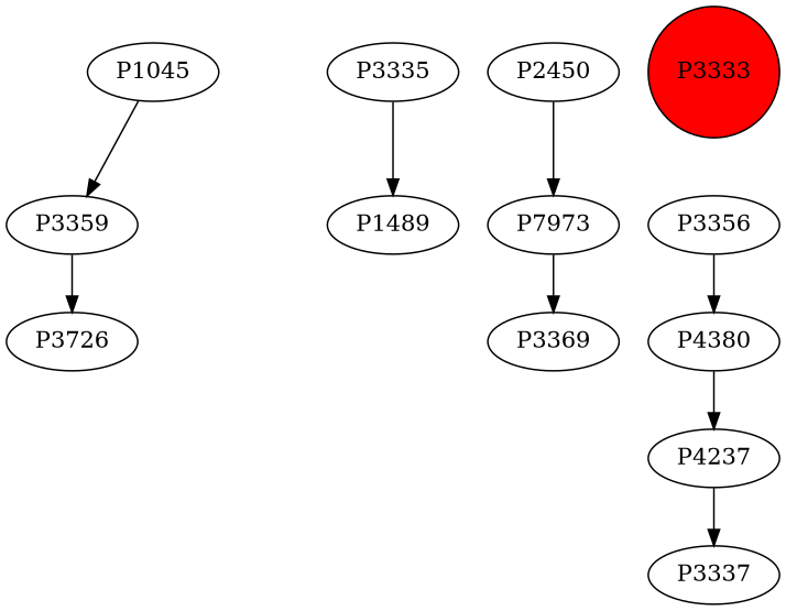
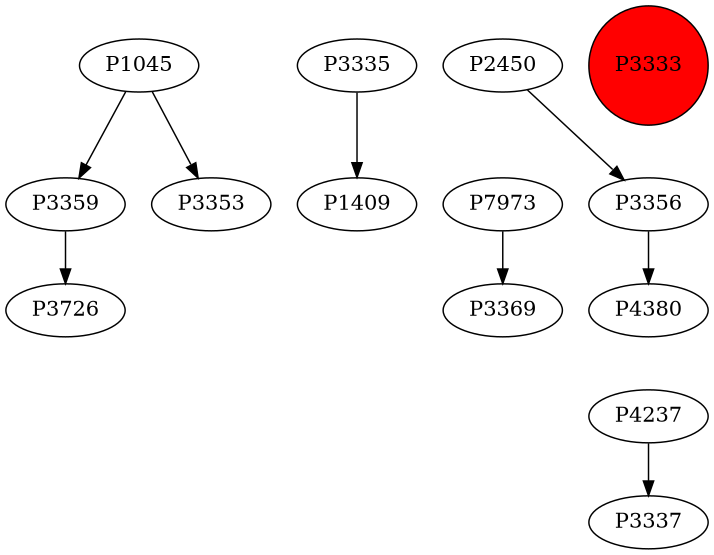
  digraph {
    P3359
    P3726
    P1045
+   P3353
    P3335
-   P1409 [label=P1489]
+   P1409
    n7 [label=P7973]
    n8 [label=P3369]
    P4237
    P3337
    P4380
    P2450
    P3356
    P3333 [fillcolor=red shape=circle style=filled]
    P3359 -> P3726
    P1045 -> P3359
+   P1045 -> P3353
    P3335 -> P1409
    n7 -> n8
    P4237 -> P3337
-   P4380 -> P4237
-   P2450 -> n7
+   P2450 -> P3356
    P3356 -> P4380
  }
